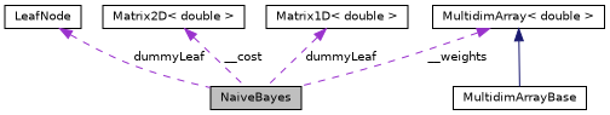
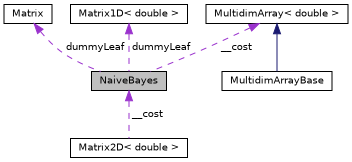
  digraph {
    node [color=black fillcolor=white fontname=Helvetica fontsize=10 shape=record style=filled]
    edge [color=darkorchid3 dir=back fontname=Helvetica fontsize=10 labelfontname=Helvetica labelfontsize=10 style=dashed]
    n1 [fillcolor=grey75 fontcolor=black height=0.2 label=NaiveBayes width=0.4]
-   n2 [height=0.2 label=LeafNode width=0.4]
+   n2 [height=0.2 label=Matrix width=0.4]
    n3 [height=0.2 label="Matrix2D\< double \>" width=0.4]
    n4 [height=0.2 label="Matrix1D\< double \>" width=0.4]
    n5 [height=0.2 label="MultidimArray\< double \>" width=0.4]
    n6 [height=0.2 label=MultidimArrayBase width=0.4]
    n2 -> n1 [label=" dummyLeaf"]
-   n3 -> n1 [label=" __cost"]
+   n1 -> n3 [label=" __cost"]
    n4 -> n1 [label=" dummyLeaf"]
-   n5 -> n1 [label=" __weights"]
+   n5 -> n1 [label=" __cost"]
    n5 -> n6 [color=midnightblue style=solid]
  }
